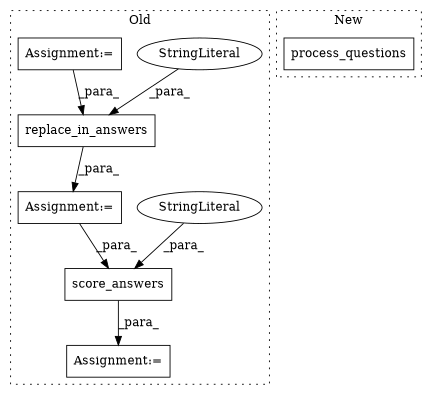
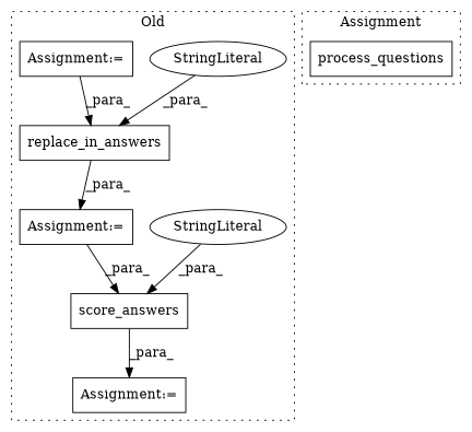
  digraph {
    node [a=32 l=1 shape=box]
    n1 [l="19,1" label=replace_in_answers s="6837,6873"]
    n2 [a=45 l=9 label=StringLiteral s=6864 shape=ellipse]
    n3 [l="14,1" label=score_answers s="6894,6925"]
    n4 [a=45 l=9 label=StringLiteral s=6916 shape=ellipse]
    n5 [a=7 label="Assignment:=" s=6893]
    n6 [a=7 label="Assignment:=" s=6836]
    n7 [a=7 label="Assignment:=" s=6803]
    n8 [l="18,1" label=process_questions s="6341,6368"]
    subgraph cluster_1 {
      label=Old
      style=dotted
      n1
      n2
      n3
      n4
      n5
      n6
      n7
    }
    subgraph cluster_2 {
-     label=New
+     label=Assignment
      style=dotted
      n8
    }
    n1 -> n6 [label=_para_]
    n2 -> n1 [label=_para_]
    n3 -> n5 [label=_para_]
    n4 -> n3 [label=_para_]
    n6 -> n3 [label=_para_]
    n7 -> n1 [label=_para_]
  }
